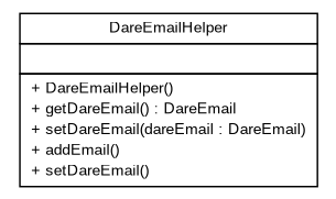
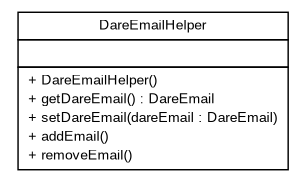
  digraph {
    nodesep=0.25
    ranksep=0.5
-   n1 [fontcolor=black fontname=arial fontsize=10.0 label=<<table title="br.gov.to.sefaz.arr.parametros.managedbean.helper.DareEmailHelper" border="0" cellborder="1" cellspacing="0" cellpadding="2" port="p" href="./DareEmailHelper.html"> 		<tr><td><table border="0" cellspacing="0" cellpadding="1"> <tr><td align="center" balign="center"> DareEmailHelper </td></tr> 		</table></td></tr> 		<tr><td><table border="0" cellspacing="0" cellpadding="1"> <tr><td align="left" balign="left">  </td></tr> 		</table></td></tr> 		<tr><td><table border="0" cellspacing="0" cellpadding="1"> <tr><td align="left" balign="left"> + DareEmailHelper() </td></tr> <tr><td align="left" balign="left"> + getDareEmail() : DareEmail </td></tr> <tr><td align="left" balign="left"> + setDareEmail(dareEmail : DareEmail) </td></tr> <tr><td align="left" balign="left"> + addEmail() </td></tr> <tr><td align="left" balign="left"> + setDareEmail() </td></tr> 		</table></td></tr> 		</table>> shape=plaintext]
+   n1 [fontcolor=black fontname=arial fontsize=10.0 label=<<table title="br.gov.to.sefaz.arr.parametros.managedbean.helper.DareEmailHelper" border="0" cellborder="1" cellspacing="0" cellpadding="2" port="p" href="./DareEmailHelper.html"> 		<tr><td><table border="0" cellspacing="0" cellpadding="1"> <tr><td align="center" balign="center"> DareEmailHelper </td></tr> 		</table></td></tr> 		<tr><td><table border="0" cellspacing="0" cellpadding="1"> <tr><td align="left" balign="left">  </td></tr> 		</table></td></tr> 		<tr><td><table border="0" cellspacing="0" cellpadding="1"> <tr><td align="left" balign="left"> + DareEmailHelper() </td></tr> <tr><td align="left" balign="left"> + getDareEmail() : DareEmail </td></tr> <tr><td align="left" balign="left"> + setDareEmail(dareEmail : DareEmail) </td></tr> <tr><td align="left" balign="left"> + addEmail() </td></tr> <tr><td align="left" balign="left"> + removeEmail() </td></tr> 		</table></td></tr> 		</table>> shape=plaintext]
  }
